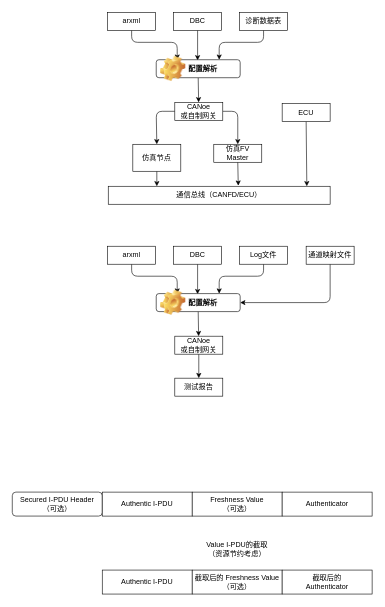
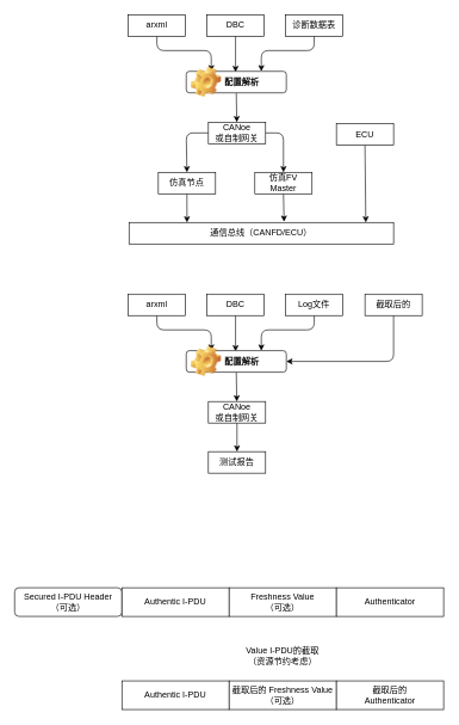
  <mxCell id="0" />
  <mxCell id="1" parent="0" />
  <mxCell id="2" style="edgeStyle=none;html=1;exitX=0.5;exitY=1;exitDx=0;exitDy=0;entryX=0.25;entryY=0;entryDx=0;entryDy=0;" parent="1" source="3" target="9" edge="1"><mxGeometry relative="1" as="geometry"><Array as="points"><mxPoint x="219" y="70" /><mxPoint x="295" y="70" /></Array></mxGeometry></mxCell>
  <mxCell id="3" value="arxml" style="rounded=0;whiteSpace=wrap;html=1;" parent="1" vertex="1"><mxGeometry x="179" y="20" width="80" height="30" as="geometry" /></mxCell>
  <mxCell id="4" style="edgeStyle=none;html=1;exitX=0.5;exitY=1;exitDx=0;exitDy=0;" parent="1" source="5" edge="1"><mxGeometry relative="1" as="geometry"><mxPoint x="329" y="100" as="targetPoint" /></mxGeometry></mxCell>
  <mxCell id="5" value="DBC" style="rounded=0;whiteSpace=wrap;html=1;" parent="1" vertex="1"><mxGeometry x="289" y="20" width="80" height="30" as="geometry" /></mxCell>
  <mxCell id="6" style="edgeStyle=none;html=1;entryX=0.75;entryY=0;entryDx=0;entryDy=0;" parent="1" source="7" target="9" edge="1"><mxGeometry relative="1" as="geometry"><Array as="points"><mxPoint x="439" y="70" /><mxPoint x="365" y="70" /></Array></mxGeometry></mxCell>
  <mxCell id="7" value="诊断数据表" style="rounded=0;whiteSpace=wrap;html=1;" parent="1" vertex="1"><mxGeometry x="399" y="20" width="80" height="30" as="geometry" /></mxCell>
  <mxCell id="8" style="edgeStyle=none;html=1;exitX=0.5;exitY=1;exitDx=0;exitDy=0;" parent="1" source="9" target="12" edge="1"><mxGeometry relative="1" as="geometry" /></mxCell>
  <mxCell id="9" value="配置解析" style="label;whiteSpace=wrap;html=1;image=img/clipart/Gear_128x128.png" parent="1" vertex="1"><mxGeometry x="260" y="99" width="140" height="30" as="geometry" /></mxCell>
  <mxCell id="10" style="edgeStyle=none;html=1;exitX=0;exitY=0.5;exitDx=0;exitDy=0;entryX=0.5;entryY=0;entryDx=0;entryDy=0;" parent="1" source="12" target="14" edge="1"><mxGeometry relative="1" as="geometry"><Array as="points"><mxPoint x="260" y="185" /></Array></mxGeometry></mxCell>
  <mxCell id="11" style="edgeStyle=none;html=1;exitX=1;exitY=0.5;exitDx=0;exitDy=0;entryX=0.5;entryY=0;entryDx=0;entryDy=0;" parent="1" source="12" target="16" edge="1"><mxGeometry relative="1" as="geometry"><Array as="points"><mxPoint x="396" y="185" /></Array></mxGeometry></mxCell>
  <mxCell id="12" value="CANoe&lt;br&gt;或自制网关" style="rounded=0;whiteSpace=wrap;html=1;" parent="1" vertex="1"><mxGeometry x="291" y="170" width="80" height="30" as="geometry" /></mxCell>
  <mxCell id="13" style="edgeStyle=none;html=1;exitX=0.5;exitY=1;exitDx=0;exitDy=0;entryX=0.219;entryY=0;entryDx=0;entryDy=0;entryPerimeter=0;" parent="1" source="14" target="19" edge="1"><mxGeometry relative="1" as="geometry" /></mxCell>
- <mxCell id="14" value="仿真节点" style="rounded=0;whiteSpace=wrap;html=1;" parent="1" vertex="1"><mxGeometry x="221" y="240" width="80" height="45" as="geometry" /></mxCell>
+ <mxCell id="14" value="仿真节点" style="rounded=0;whiteSpace=wrap;html=1;" parent="1" vertex="1"><mxGeometry x="221" y="240" width="80" height="30" as="geometry" /></mxCell>
  <mxCell id="15" style="edgeStyle=none;html=1;exitX=0.5;exitY=1;exitDx=0;exitDy=0;entryX=0.586;entryY=-0.033;entryDx=0;entryDy=0;entryPerimeter=0;" parent="1" source="16" target="19" edge="1"><mxGeometry relative="1" as="geometry" /></mxCell>
  <mxCell id="16" value="仿真FV Master" style="rounded=0;whiteSpace=wrap;html=1;" parent="1" vertex="1"><mxGeometry x="356" y="240" width="80" height="30" as="geometry" /></mxCell>
  <mxCell id="17" style="edgeStyle=none;html=1;exitX=0.5;exitY=1;exitDx=0;exitDy=0;entryX=0.895;entryY=0;entryDx=0;entryDy=0;entryPerimeter=0;" parent="1" source="18" target="19" edge="1"><mxGeometry relative="1" as="geometry" /></mxCell>
  <mxCell id="18" value="ECU" style="rounded=0;whiteSpace=wrap;html=1;" parent="1" vertex="1"><mxGeometry x="470" y="172" width="80" height="30" as="geometry" /></mxCell>
  <mxCell id="19" value="通信总线（CANFD/ECU）" style="rounded=0;whiteSpace=wrap;html=1;" parent="1" vertex="1"><mxGeometry x="180" y="310" width="370" height="30" as="geometry" /></mxCell>
  <mxCell id="20" style="edgeStyle=none;html=1;exitX=0.5;exitY=1;exitDx=0;exitDy=0;entryX=0.25;entryY=0;entryDx=0;entryDy=0;" parent="1" source="21" target="27" edge="1"><mxGeometry relative="1" as="geometry"><Array as="points"><mxPoint x="219" y="460" /><mxPoint x="295" y="460" /></Array></mxGeometry></mxCell>
  <mxCell id="21" value="arxml" style="rounded=0;whiteSpace=wrap;html=1;" parent="1" vertex="1"><mxGeometry x="179" y="410" width="80" height="30" as="geometry" /></mxCell>
  <mxCell id="22" style="edgeStyle=none;html=1;exitX=0.5;exitY=1;exitDx=0;exitDy=0;" parent="1" source="23" edge="1"><mxGeometry relative="1" as="geometry"><mxPoint x="329" y="490" as="targetPoint" /></mxGeometry></mxCell>
  <mxCell id="23" value="DBC" style="rounded=0;whiteSpace=wrap;html=1;" parent="1" vertex="1"><mxGeometry x="289" y="410" width="80" height="30" as="geometry" /></mxCell>
  <mxCell id="24" style="edgeStyle=none;html=1;entryX=0.75;entryY=0;entryDx=0;entryDy=0;" parent="1" source="25" target="27" edge="1"><mxGeometry relative="1" as="geometry"><Array as="points"><mxPoint x="439" y="460" /><mxPoint x="365" y="460" /></Array></mxGeometry></mxCell>
  <mxCell id="25" value="Log文件" style="rounded=0;whiteSpace=wrap;html=1;" parent="1" vertex="1"><mxGeometry x="399" y="410" width="80" height="30" as="geometry" /></mxCell>
  <mxCell id="26" style="edgeStyle=none;html=1;exitX=0.5;exitY=1;exitDx=0;exitDy=0;" parent="1" source="27" target="29" edge="1"><mxGeometry relative="1" as="geometry" /></mxCell>
  <mxCell id="27" value="配置解析" style="label;whiteSpace=wrap;html=1;image=img/clipart/Gear_128x128.png" parent="1" vertex="1"><mxGeometry x="260" y="489" width="140" height="30" as="geometry" /></mxCell>
  <mxCell id="28" style="edgeStyle=none;html=1;exitX=0.5;exitY=1;exitDx=0;exitDy=0;" parent="1" source="29" target="30" edge="1"><mxGeometry relative="1" as="geometry" /></mxCell>
  <mxCell id="29" value="CANoe&lt;br&gt;或自制网关" style="rounded=0;whiteSpace=wrap;html=1;" parent="1" vertex="1"><mxGeometry x="291" y="560" width="80" height="30" as="geometry" /></mxCell>
  <mxCell id="30" value="测试报告" style="rounded=0;whiteSpace=wrap;html=1;" parent="1" vertex="1"><mxGeometry x="291" y="630" width="80" height="30" as="geometry" /></mxCell>
  <mxCell id="31" style="edgeStyle=none;html=1;exitX=0.5;exitY=1;exitDx=0;exitDy=0;entryX=1;entryY=0.5;entryDx=0;entryDy=0;" parent="1" source="32" target="27" edge="1"><mxGeometry relative="1" as="geometry"><Array as="points"><mxPoint x="550" y="504" /></Array></mxGeometry></mxCell>
- <mxCell id="32" value="通道映射文件" style="rounded=0;whiteSpace=wrap;html=1;" parent="1" vertex="1"><mxGeometry x="510" y="410" width="80" height="30" as="geometry" /></mxCell>
+ <mxCell id="32" value="截取后的" style="rounded=0;whiteSpace=wrap;html=1;" parent="1" vertex="1"><mxGeometry x="510" y="410" width="80" height="30" as="geometry" /></mxCell>
  <mxCell id="33" value="Secured I-PDU Header&lt;br&gt;（可选）" style="whiteSpace=wrap;html=1;rounded=1;" parent="1" vertex="1"><mxGeometry x="20" y="820" width="150" height="40" as="geometry" /></mxCell>
  <mxCell id="34" value="Authentic I-PDU" style="rounded=0;whiteSpace=wrap;html=1;" parent="1" vertex="1"><mxGeometry x="170" y="820" width="150" height="40" as="geometry" /></mxCell>
  <mxCell id="35" value="Freshness Value&lt;br&gt;（可选）" style="rounded=0;whiteSpace=wrap;html=1;" parent="1" vertex="1"><mxGeometry x="320" y="820" width="150" height="40" as="geometry" /></mxCell>
  <mxCell id="36" value="Authenticator" style="rounded=0;whiteSpace=wrap;html=1;" parent="1" vertex="1"><mxGeometry x="470" y="820" width="150" height="40" as="geometry" /></mxCell>
  <mxCell id="37" value="Value I-PDU的截取（资源节约考虑）" style="text;html=1;strokeColor=none;fillColor=none;align=center;verticalAlign=middle;whiteSpace=wrap;rounded=0;" parent="1" vertex="1"><mxGeometry x="335" y="900" width="120" height="30" as="geometry" /></mxCell>
  <mxCell id="38" value="Authentic I-PDU" style="rounded=0;whiteSpace=wrap;html=1;" parent="1" vertex="1"><mxGeometry x="170" y="950" width="150" height="40" as="geometry" /></mxCell>
  <mxCell id="39" value="截取后的 Freshness Value&lt;br&gt;（可选）" style="rounded=0;whiteSpace=wrap;html=1;" parent="1" vertex="1"><mxGeometry x="320" y="950" width="150" height="40" as="geometry" /></mxCell>
  <mxCell id="40" value="截取后的&lt;br&gt;Authenticator" style="rounded=0;whiteSpace=wrap;html=1;" parent="1" vertex="1"><mxGeometry x="470" y="950" width="150" height="40" as="geometry" /></mxCell>
